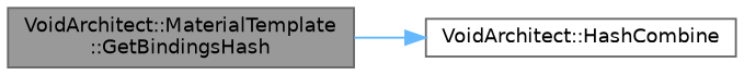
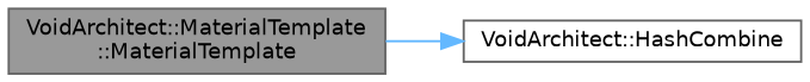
  digraph {
    rankdir=LR
    node [fontname=Helvetica fontsize=10 shape=box style=filled]
-   n1 [color=gray40 fillcolor=grey60 fontcolor=black height=0.2 label="VoidArchitect::MaterialTemplate\l::GetBindingsHash" width=0.4]
+   n1 [color=gray40 fillcolor=grey60 fontcolor=black height=0.2 label="VoidArchitect::MaterialTemplate\l::MaterialTemplate" width=0.4]
    n2 [color=grey40 fillcolor=white height=0.2 label="VoidArchitect::HashCombine" width=0.4]
    n1 -> n2 [color=steelblue1 fontname=Helvetica fontsize=10 labelfontname=Helvetica labelfontsize=10 style=solid]
  }
